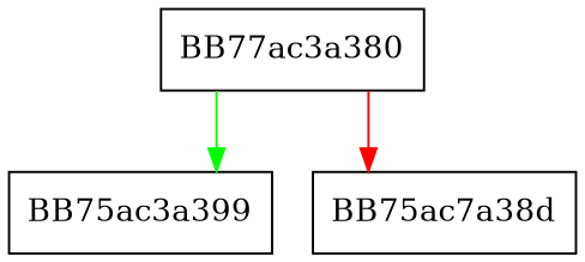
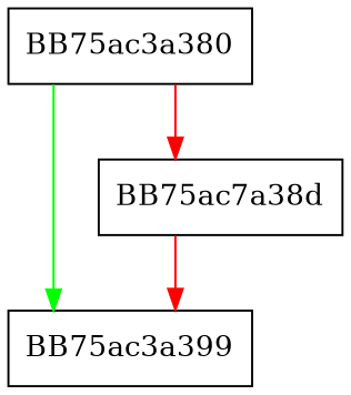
  digraph {
    splines=ortho
    node [shape=box]
    edge [color=red]
-   BB75ac3a380 [label=BB77ac3a380]
+   BB75ac3a380
    BB75ac3a399
    n3 [label=BB75ac7a38d]
    BB75ac3a380 -> BB75ac3a399 [color=green]
    BB75ac3a380 -> n3
+   n3 -> BB75ac3a399
  }
